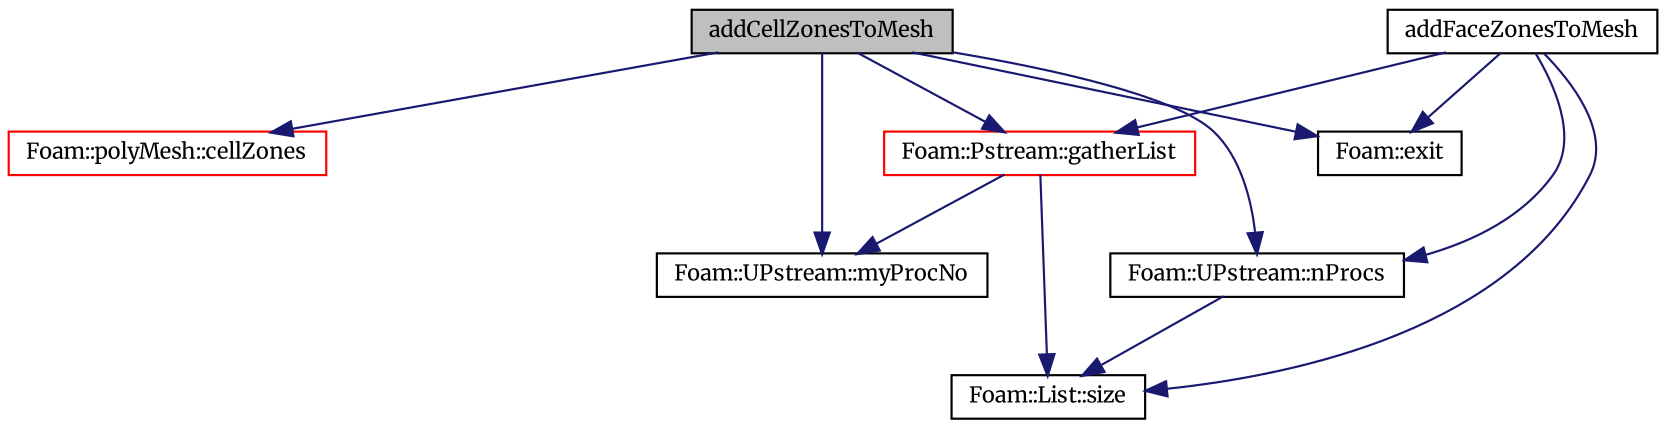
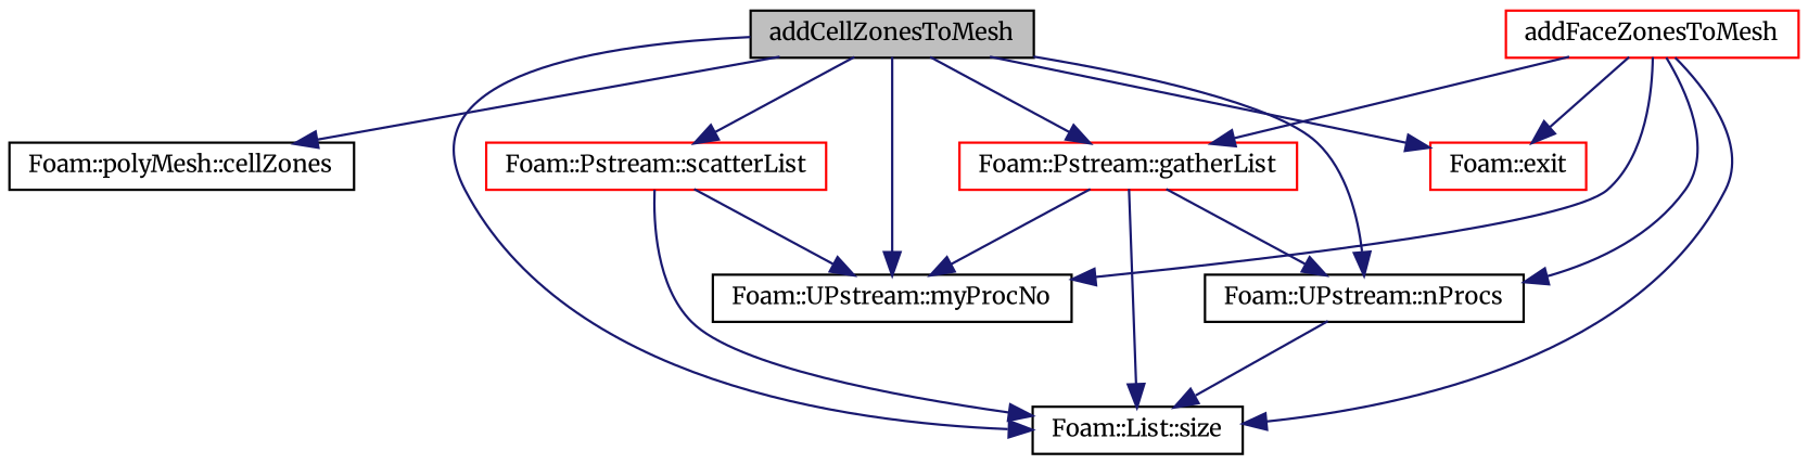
  digraph {
    fontname=Merriweather
    rankdir=TB
    node [color=red fontname=Merriweather fontsize=10 shape=record]
    edge [color=midnightblue fontname=Merriweather fontsize=10 labelfontname=Helvetica labelfontsize=10 style=solid]
    n1 [color=black fillcolor=grey75 fontcolor=black height=0.2 label=addCellZonesToMesh style=filled width=0.4]
    n2 [color=black height=0.2 label="Foam::UPstream::nProcs" width=0.4]
    n3 [color=black height=0.2 label="Foam::List::size" width=0.4]
    n4 [color=black height=0.2 label="Foam::UPstream::myProcNo" width=0.4]
    n5 [height=0.2 label="Foam::Pstream::gatherList" width=0.4]
-   n7 [color=black height=0.2 label="Foam::exit" width=0.4]
-   n8 [height=0.2 label="Foam::polyMesh::cellZones" width=0.4]
-   n9 [color=black height=0.2 label=addFaceZonesToMesh width=0.4]
+   n6 [height=0.2 label="Foam::Pstream::scatterList" width=0.4]
+   n7 [height=0.2 label="Foam::exit" width=0.4]
+   n8 [color=black height=0.2 label="Foam::polyMesh::cellZones" width=0.4]
+   n9 [height=0.2 label=addFaceZonesToMesh width=0.4]
    n1 -> n2
+   n1 -> n3
    n1 -> n4
    n1 -> n5
+   n1 -> n6
    n1 -> n7
    n1 -> n8
    n2 -> n3
+   n5 -> n2
    n5 -> n3
    n5 -> n4
+   n6 -> n3
+   n6 -> n4
    n9 -> n2
    n9 -> n3
+   n9 -> n4
    n9 -> n5
    n9 -> n7
  }
